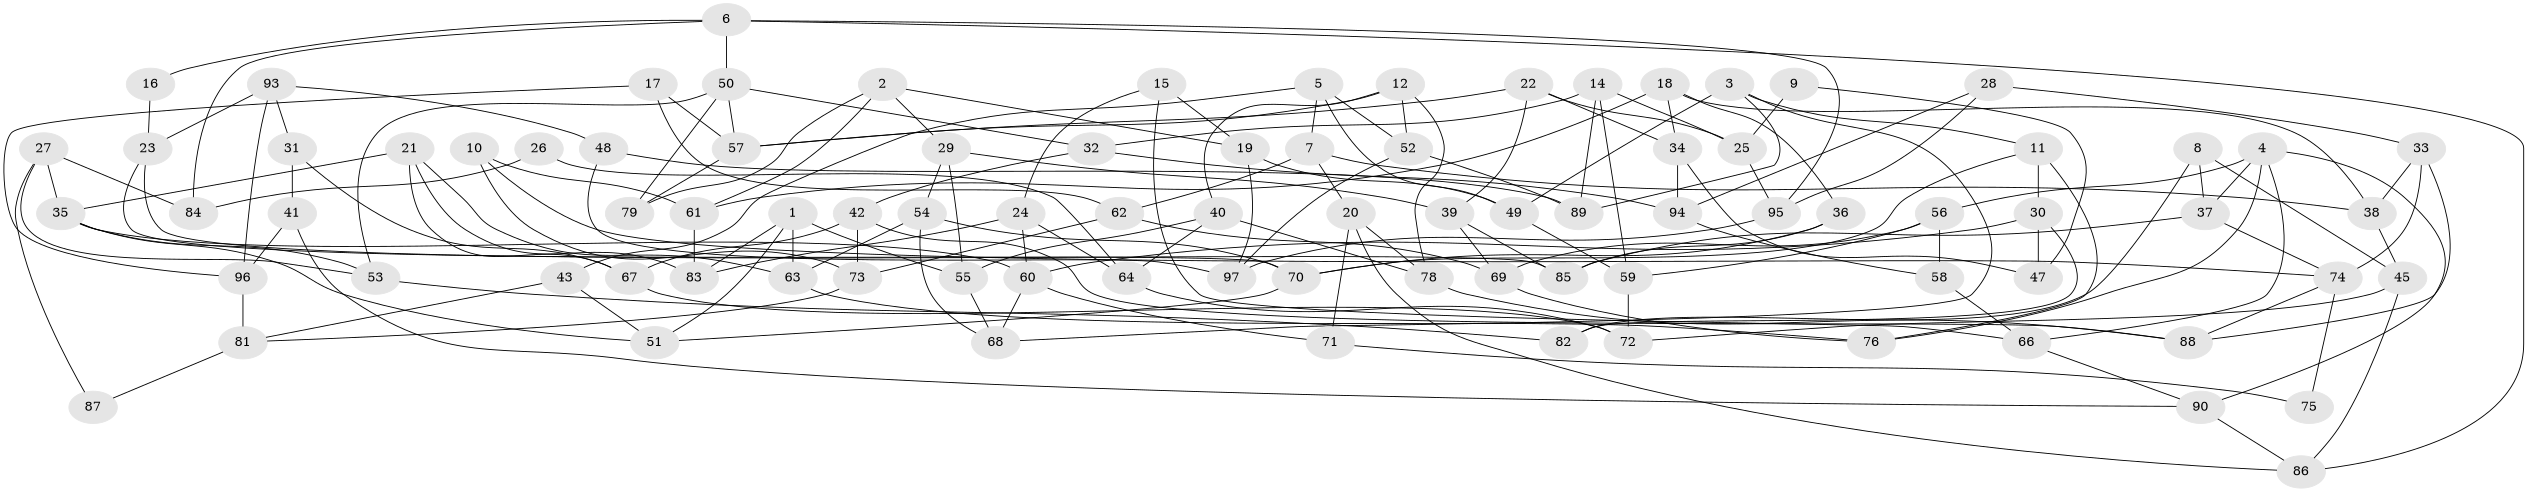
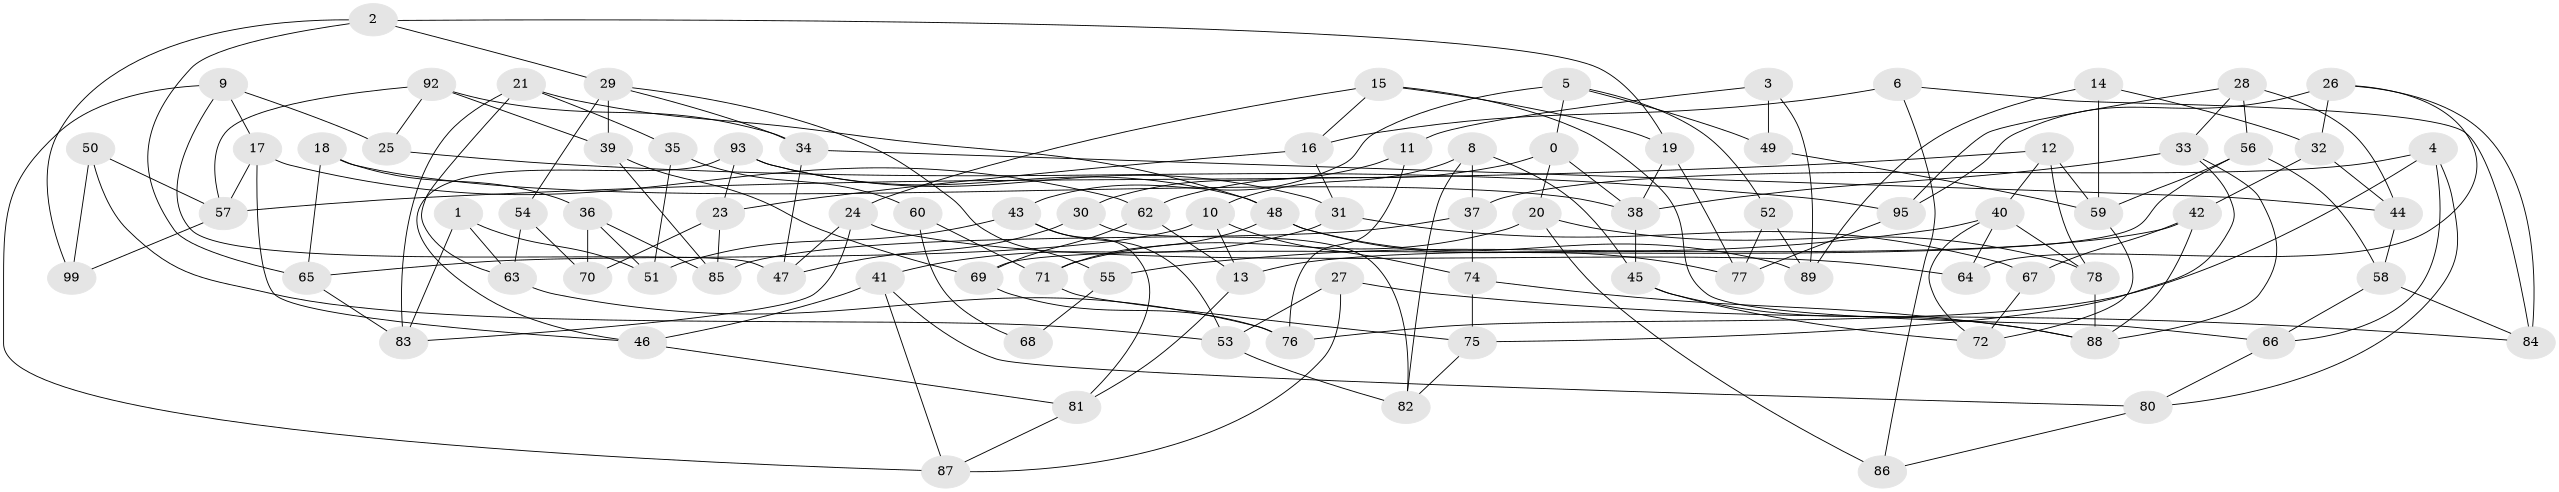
  graph {
    node [color=gray90 style=filled]
    1
    51
    55
    63
    83
    68
    76
    2
    19
    29
-   61
-   79
+   61 [label=65]
+   79 [label=99]
    49
-   77 [label=97]
+   77
    39
    54
    3
    11
    89
    30
    70
    59
    4
    37
    66
-   80 [label=90]
+   80
    74
    85
    86
    5
-   7
+   7 [label=0]
    43
    52
    20
    38
    62
    53
    81
    6
    16
    50
    84
    23
    31
    57
    78
    71
    45
-   73
+   73 [label=13]
    69
    8
    10
    82
    72
    9
    17
    25
    47
    87
-   46 [label=96]
+   46
    n61 [label=95]
    75
    88
    60
    12
    40
    64
    n68 [label=93]
    48
    67
    41
    14
    32
-   44 [label=94]
+   44
    42
    15
    24
    18
    34
    36
    21
    35
-   22
+   22 [label=92]
    26
    27
    28
    33
    56
    58
    1 -- 51
-   1 -- 55
    1 -- 63
    1 -- 83
    55 -- 68
    63 -- 76
    2 -- 19
    2 -- 29
    2 -- 61
    2 -- 79
-   19 -- 49
+   19 -- 38
    19 -- 77
    29 -- 55
    29 -- 39
    29 -- 54
    61 -- 83
    49 -- 59
    39 -- 85
    39 -- 69
    54 -- 63
-   54 -- 68
    54 -- 70
-   3 -- 68
    3 -- 49
    3 -- 11
    3 -- 89
    11 -- 76
    11 -- 30
-   11 -- 70
    30 -- 82
    30 -- 47
-   30 -- 60
    59 -- 72
    4 -- 76
    4 -- 37
    4 -- 66
    4 -- 80
    37 -- 74
    37 -- 85
    66 -- 80
    80 -- 86
    74 -- 75
    74 -- 88
    5 -- 49
    5 -- 7
    5 -- 43
    5 -- 52
    7 -- 20
    7 -- 38
    7 -- 62
    43 -- 51
-   35 -- 53
+   43 -- 53
    43 -- 81
    52 -- 77
    52 -- 89
    20 -- 86
    20 -- 78
    20 -- 71
    38 -- 45
    62 -- 73
    62 -- 69
    53 -- 82
    81 -- 87
    6 -- 86
    6 -- 16
-   6 -- 50
    6 -- 84
    16 -- 23
+   16 -- 31
    50 -- 79
    50 -- 53
    50 -- 57
    23 -- 70
    23 -- 85
    31 -- 67
    31 -- 41
    57 -- 79
    78 -- 88
    71 -- 75
-   45 -- 86
+   45 -- 88
    45 -- 72
    73 -- 81
    69 -- 76
    8 -- 37
    8 -- 45
+   8 -- 10
    8 -- 82
    10 -- 61
    10 -- 74
    10 -- 73
+   9 -- 17
    9 -- 25
    9 -- 47
+   9 -- 87
    17 -- 62
    17 -- 57
    17 -- 46
    25 -- n61
    46 -- 81
    n61 -- 77
+   75 -- 82
    60 -- 68
    60 -- 71
-   12 -- 52
+   12 -- 59
    12 -- 57
    12 -- 78
    12 -- 40
    40 -- 55
    40 -- 78
    40 -- 64
-   64 -- 72
+   40 -- 72
    n68 -- 23
    n68 -- 31
    n68 -- 46
    n68 -- 48
    48 -- 77
    48 -- 89
+   48 -- 71
    67 -- 72
    41 -- 80
+   41 -- 87
    41 -- 46
    14 -- 89
    14 -- 59
-   14 -- 25
    14 -- 32
    32 -- 44
    32 -- 42
    44 -- 58
    42 -- 73
    42 -- 88
    42 -- 67
    15 -- 19
    15 -- 66
+   15 -- 16
    15 -- 24
    24 -- 83
-   24 -- 60
+   24 -- 47
    24 -- 64
    18 -- 61
    18 -- 38
-   18 -- 34
+   29 -- 34
    18 -- 36
    34 -- 47
    34 -- 44
-   70 -- 51
+   36 -- 51
    36 -- 70
    36 -- 85
    21 -- 63
    21 -- 83
-   21 -- 67
+   21 -- 48
    21 -- 35
    35 -- 51
    35 -- 60
    22 -- 39
    22 -- 57
    22 -- 25
    22 -- 34
    26 -- 84
-   6 -- n61
+   26 -- n61
    26 -- 64
-   50 -- 32
+   26 -- 32
    27 -- 53
    27 -- 84
    27 -- 87
-   27 -- 35
    28 -- n61
    28 -- 44
    28 -- 33
-   4 -- 56
+   28 -- 56
    33 -- 38
-   33 -- 74
+   33 -- 75
    33 -- 88
    56 -- 59
    56 -- 69
    56 -- 58
    58 -- 66
+   58 -- 84
  }
